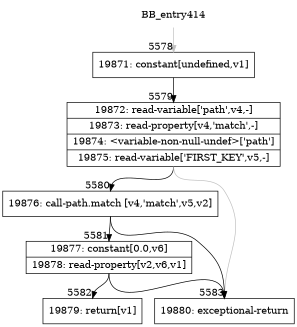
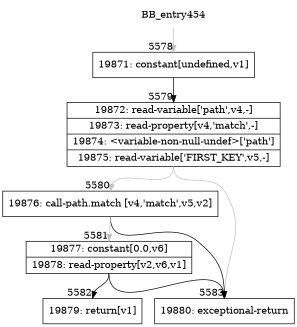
  digraph {
    rankdir=TD
    node [shape=record]
    edge [headport=n tailport=s]
-   BB_entry454 [shape=none label=BB_entry414]
+   BB_entry454 [shape=none]
    n2 [label="{19871: constant[undefined,v1]}"]
    n3 [label="{19872: read-variable['path',v4,-]|19873: read-property[v4,'match',-]|19874: \<variable-non-null-undef\>['path']|19875: read-variable['FIRST_KEY',v5,-]}"]
    n4 [label="{19876: call-path.match [v4,'match',v5,v2]}"]
    n5 [label="{19880: exceptional-return}"]
    n6 [label="{19877: constant[0.0,v6]|19878: read-property[v2,v6,v1]}"]
    n7 [label="{19879: return[v1]}"]
    BB_entry454 -> n2 [color=gray headlabel="    5578"]
    n2 -> n3 [headlabel="      5579"]
-   n3 -> n4 [headlabel="      5580"]
+   n3 -> n4 [headlabel="      5580" color=gray]
    n3 -> n5 [color=gray headlabel="      5583"]
    n4 -> n5 [color=black]
-   n4 -> n6 [headlabel="      5581"]
+   n4 -> n6 [headlabel="      5581" color=gray]
    n6 -> n5 [color=black]
    n6 -> n7 [headlabel="      5582"]
  }
